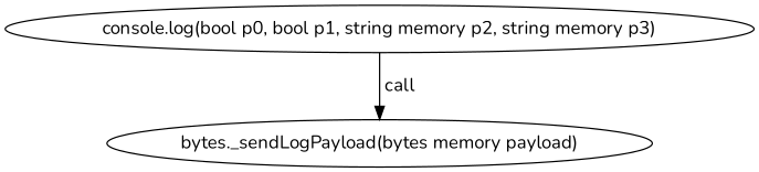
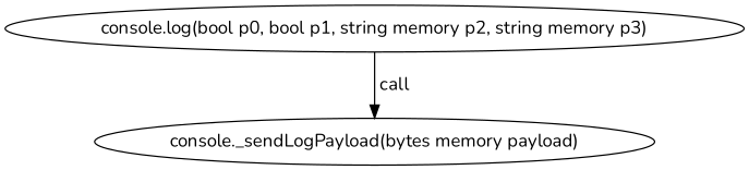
  digraph {
    fontname=Nunito
    node [fontname=Nunito]
    "console.log(bool p0, bool p1, string memory p2, string memory p3)" [height=0.5 width=7.5559]
-   "console._sendLogPayload(bytes memory payload)" [height=0.5 width=5.7372 label="bytes._sendLogPayload(bytes memory payload)"]
+   "console._sendLogPayload(bytes memory payload)" [height=0.5 width=5.7372]
    "console.log(bool p0, bool p1, string memory p2, string memory p3)" -> "console._sendLogPayload(bytes memory payload)" [label=" call" fontname=Nunito]
  }
